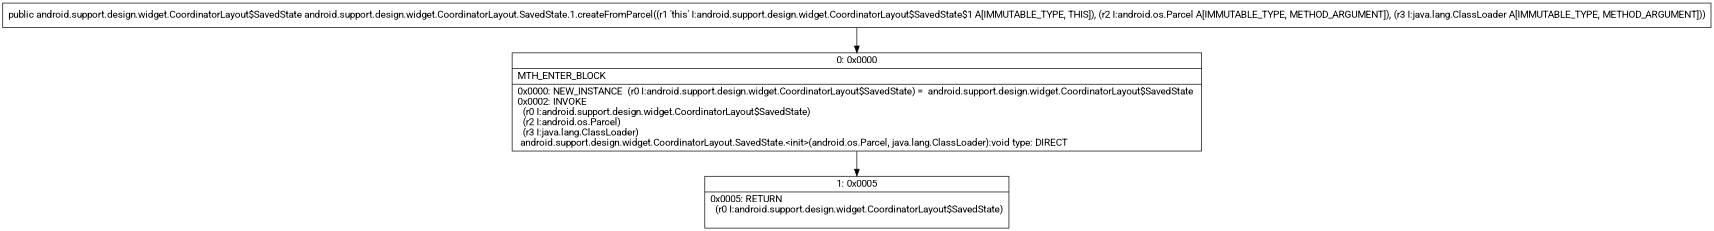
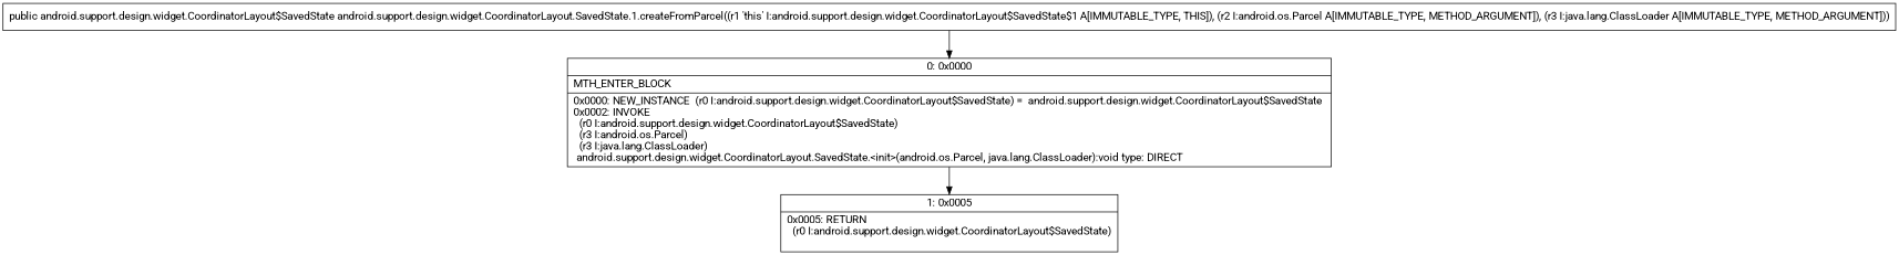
  digraph {
    fontname=Roboto
    node [shape=record fontname=Roboto]
    edge [fontname=Roboto]
-   n1 [label="{0\:\ 0x0000|MTH_ENTER_BLOCK\l|0x0000: NEW_INSTANCE  (r0 I:android.support.design.widget.CoordinatorLayout$SavedState) =  android.support.design.widget.CoordinatorLayout$SavedState \l0x0002: INVOKE  \l  (r0 I:android.support.design.widget.CoordinatorLayout$SavedState)\l  (r2 I:android.os.Parcel)\l  (r3 I:java.lang.ClassLoader)\l android.support.design.widget.CoordinatorLayout.SavedState.\<init\>(android.os.Parcel, java.lang.ClassLoader):void type: DIRECT \l}"]
+   n1 [label="{0\:\ 0x0000|MTH_ENTER_BLOCK\l|0x0000: NEW_INSTANCE  (r0 I:android.support.design.widget.CoordinatorLayout$SavedState) =  android.support.design.widget.CoordinatorLayout$SavedState \l0x0002: INVOKE  \l  (r0 I:android.support.design.widget.CoordinatorLayout$SavedState)\l  (r3 I:android.os.Parcel)\l  (r3 I:java.lang.ClassLoader)\l android.support.design.widget.CoordinatorLayout.SavedState.\<init\>(android.os.Parcel, java.lang.ClassLoader):void type: DIRECT \l}"]
    n2 [label="{1\:\ 0x0005|0x0005: RETURN  \l  (r0 I:android.support.design.widget.CoordinatorLayout$SavedState)\l \l}"]
    n3 [label="{public android.support.design.widget.CoordinatorLayout$SavedState android.support.design.widget.CoordinatorLayout.SavedState.1.createFromParcel((r1 'this' I:android.support.design.widget.CoordinatorLayout$SavedState$1 A[IMMUTABLE_TYPE, THIS]), (r2 I:android.os.Parcel A[IMMUTABLE_TYPE, METHOD_ARGUMENT]), (r3 I:java.lang.ClassLoader A[IMMUTABLE_TYPE, METHOD_ARGUMENT])) }"]
    n1 -> n2
    n3 -> n1
  }
